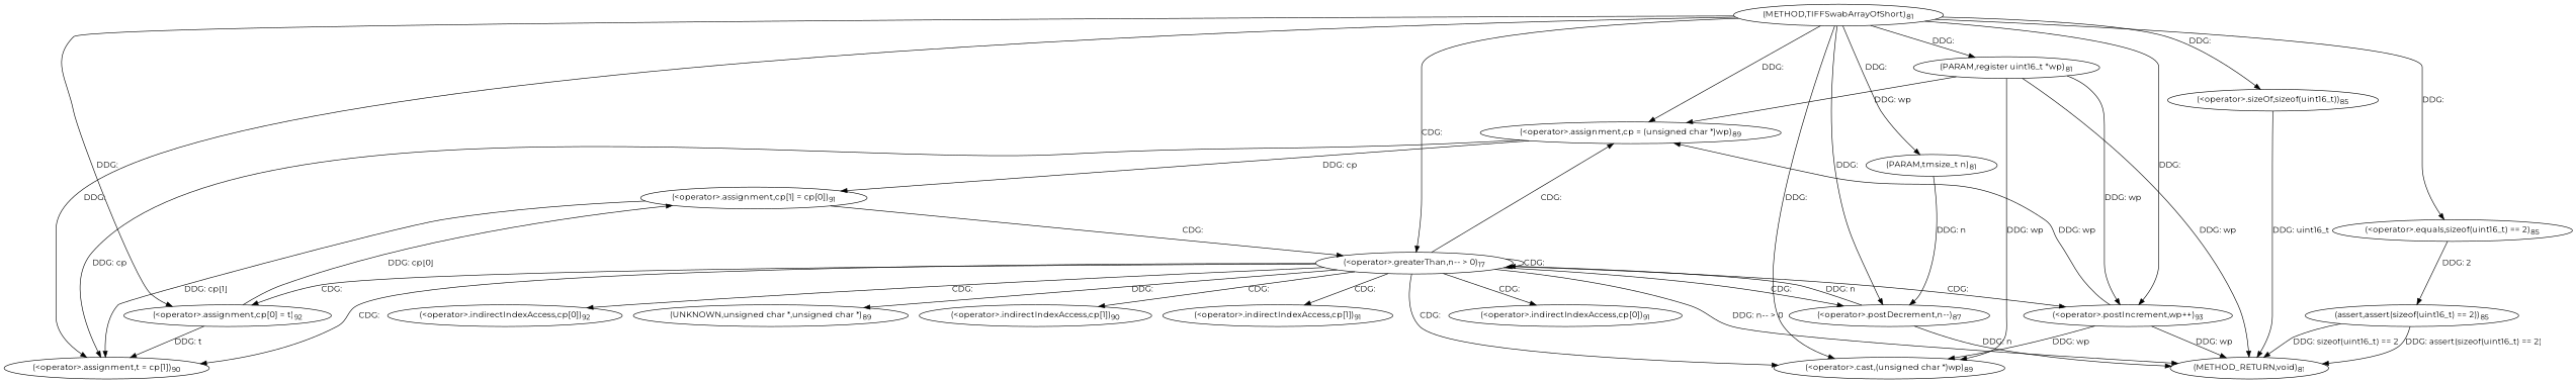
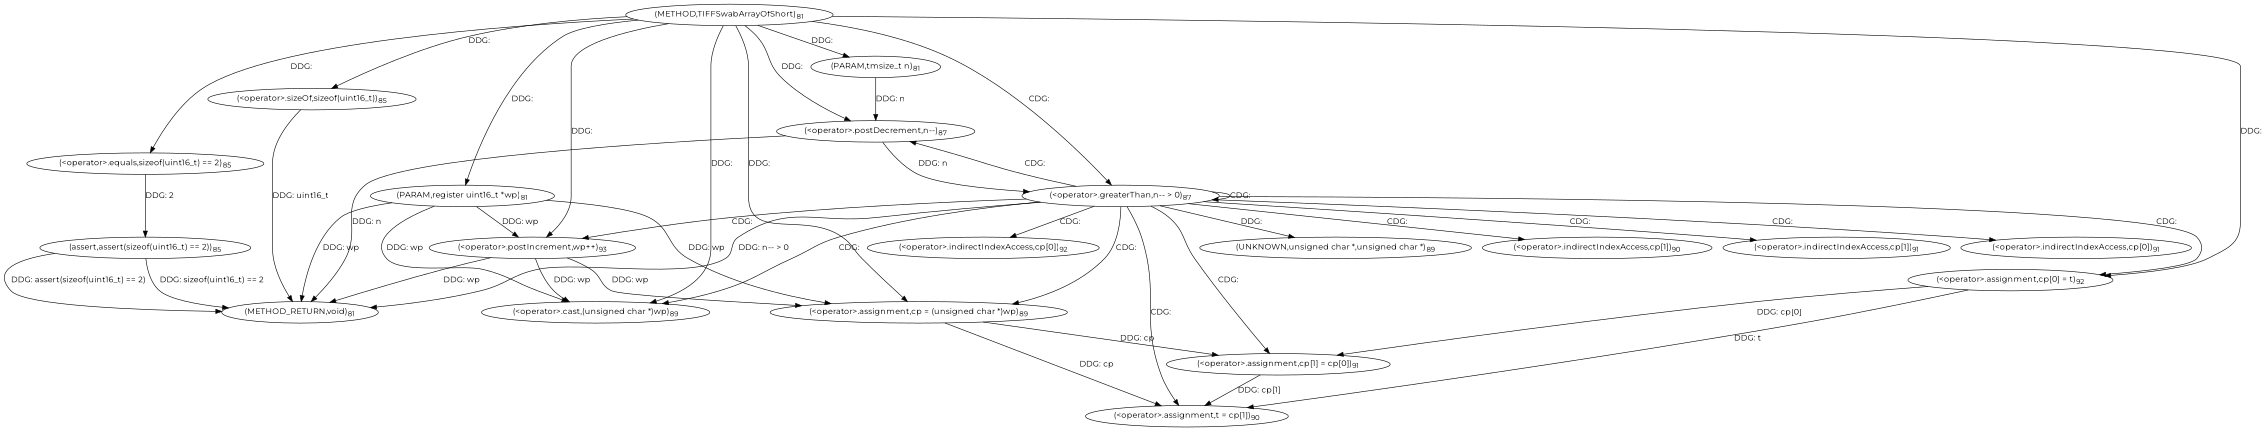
  digraph {
    fontname=Montserrat
    node [fontname=Montserrat]
    edge [fontname=Montserrat]
    n1 [label=<(METHOD,TIFFSwabArrayOfShort)<SUB>81</SUB>>]
    n2 [label=<(PARAM,register uint16_t *wp)<SUB>81</SUB>>]
    n3 [label=<(PARAM,tmsize_t n)<SUB>81</SUB>>]
-   n4 [label=<(&lt;operator&gt;.greaterThan,n-- &gt; 0)<SUB>17</SUB>>]
+   n4 [label=<(&lt;operator&gt;.greaterThan,n-- &gt; 0)<SUB>87</SUB>>]
    n5 [label=<(&lt;operator&gt;.equals,sizeof(uint16_t) == 2)<SUB>85</SUB>>]
    n6 [label=<(&lt;operator&gt;.assignment,cp = (unsigned char *)wp)<SUB>89</SUB>>]
    n7 [label=<(&lt;operator&gt;.assignment,t = cp[1])<SUB>90</SUB>>]
    n8 [label=<(&lt;operator&gt;.assignment,cp[0] = t)<SUB>92</SUB>>]
    n9 [label=<(&lt;operator&gt;.postIncrement,wp++)<SUB>93</SUB>>]
    n10 [label=<(&lt;operator&gt;.sizeOf,sizeof(uint16_t))<SUB>85</SUB>>]
    n11 [label=<(&lt;operator&gt;.postDecrement,n--)<SUB>87</SUB>>]
    n12 [label=<(&lt;operator&gt;.cast,(unsigned char *)wp)<SUB>89</SUB>>]
    n13 [label=<(METHOD_RETURN,void)<SUB>81</SUB>>]
    n14 [label=<(&lt;operator&gt;.assignment,cp[1] = cp[0])<SUB>91</SUB>>]
    n15 [label=<(&lt;operator&gt;.indirectIndexAccess,cp[1])<SUB>90</SUB>>]
    n16 [label=<(&lt;operator&gt;.indirectIndexAccess,cp[1])<SUB>91</SUB>>]
    n17 [label=<(&lt;operator&gt;.indirectIndexAccess,cp[0])<SUB>91</SUB>>]
    n18 [label=<(&lt;operator&gt;.indirectIndexAccess,cp[0])<SUB>92</SUB>>]
    n19 [label=<(UNKNOWN,unsigned char *,unsigned char *)<SUB>89</SUB>>]
    n20 [label=<(assert,assert(sizeof(uint16_t) == 2))<SUB>85</SUB>>]
    n1 -> n2 [label="DDG: "]
    n1 -> n3 [label="DDG: "]
    n1 -> n4 [label="CDG: "]
    n1 -> n5 [label="DDG: "]
    n1 -> n6 [label="DDG: "]
-   n1 -> n7 [label="DDG: "]
    n1 -> n8 [label="DDG: "]
    n1 -> n9 [label="DDG: "]
    n1 -> n10 [label="DDG: "]
    n1 -> n11 [label="DDG: "]
    n1 -> n12 [label="DDG: "]
    n2 -> n6 [label="DDG: wp"]
    n2 -> n9 [label="DDG: wp"]
    n2 -> n12 [label="DDG: wp"]
    n2 -> n13 [label="DDG: wp"]
    n3 -> n11 [label="DDG: n"]
    n4 -> n4 [label="CDG: "]
    n4 -> n6 [label="CDG: "]
    n4 -> n7 [label="CDG: "]
    n4 -> n8 [label="CDG: "]
    n4 -> n9 [label="CDG: "]
    n4 -> n11 [label="CDG: "]
    n4 -> n12 [label="CDG: "]
    n4 -> n13 [label="DDG: n-- &gt; 0"]
-   n14 -> n4 [label="CDG: "]
+   n4 -> n14 [label="CDG: "]
    n4 -> n15 [label="CDG: "]
    n4 -> n16 [label="CDG: "]
    n4 -> n17 [label="CDG: "]
    n4 -> n18 [label="CDG: "]
    n4 -> n19 [label="DDG: "]
    n5 -> n20 [label="DDG: 2"]
    n6 -> n7 [label="DDG: cp"]
    n6 -> n14 [label="DDG: cp"]
    n8 -> n7 [label="DDG: t"]
    n8 -> n14 [label="DDG: cp[0]"]
    n9 -> n6 [label="DDG: wp"]
    n9 -> n12 [label="DDG: wp"]
    n9 -> n13 [label="DDG: wp"]
    n10 -> n13 [label="DDG: uint16_t"]
    n11 -> n4 [label="DDG: n"]
    n11 -> n13 [label="DDG: n"]
    n14 -> n7 [label="DDG: cp[1]"]
    n20 -> n13 [label="DDG: sizeof(uint16_t) == 2"]
    n20 -> n13 [label="DDG: assert(sizeof(uint16_t) == 2)"]
  }
